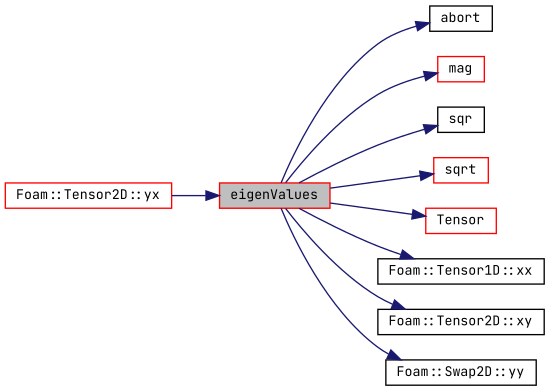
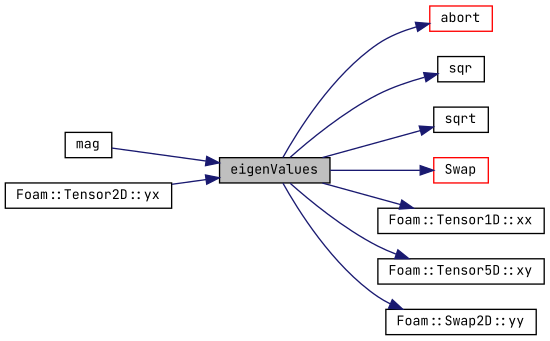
  digraph {
    fontname="JetBrains Mono"
    rankdir=LR
    node [color=black fontname="JetBrains Mono" fontsize=10 shape=record]
    edge [color=midnightblue fontname="JetBrains Mono" fontsize=10 labelfontname=FreeSans labelfontsize=10 style=solid]
-   n1 [color=red fillcolor=grey75 fontcolor=black height=0.2 label=eigenValues style=filled width=0.4]
-   n2 [height=0.2 label=abort width=0.4]
-   n3 [color=red height=0.2 label=mag width=0.4]
+   n1 [fillcolor=grey75 fontcolor=black height=0.2 label=eigenValues style=filled width=0.4]
+   n2 [color=red height=0.2 label=abort width=0.4]
+   n3 [height=0.2 label=mag width=0.4]
    n4 [height=0.2 label=sqr width=0.4]
-   n5 [color=red height=0.2 label=sqrt width=0.4]
-   n6 [color=red height=0.2 label=Tensor width=0.4]
+   n5 [height=0.2 label=sqrt width=0.4]
+   n6 [color=red height=0.2 label=Swap width=0.4]
    n7 [height=0.2 label="Foam::Tensor1D::xx" width=0.4]
-   n8 [height=0.2 label="Foam::Tensor2D::xy" width=0.4]
+   n8 [height=0.2 label="Foam::Tensor5D::xy" width=0.4]
    n9 [height=0.2 label="Foam::Swap2D::yy" width=0.4]
-   n10 [color=red height=0.2 label="Foam::Tensor2D::yx" width=0.4]
+   n10 [height=0.2 label="Foam::Tensor2D::yx" width=0.4]
    n1 -> n2
-   n1 -> n3
+   n3 -> n1
    n1 -> n4
    n1 -> n5
    n1 -> n6
    n1 -> n7
    n1 -> n8
    n1 -> n9
    n10 -> n1
  }
